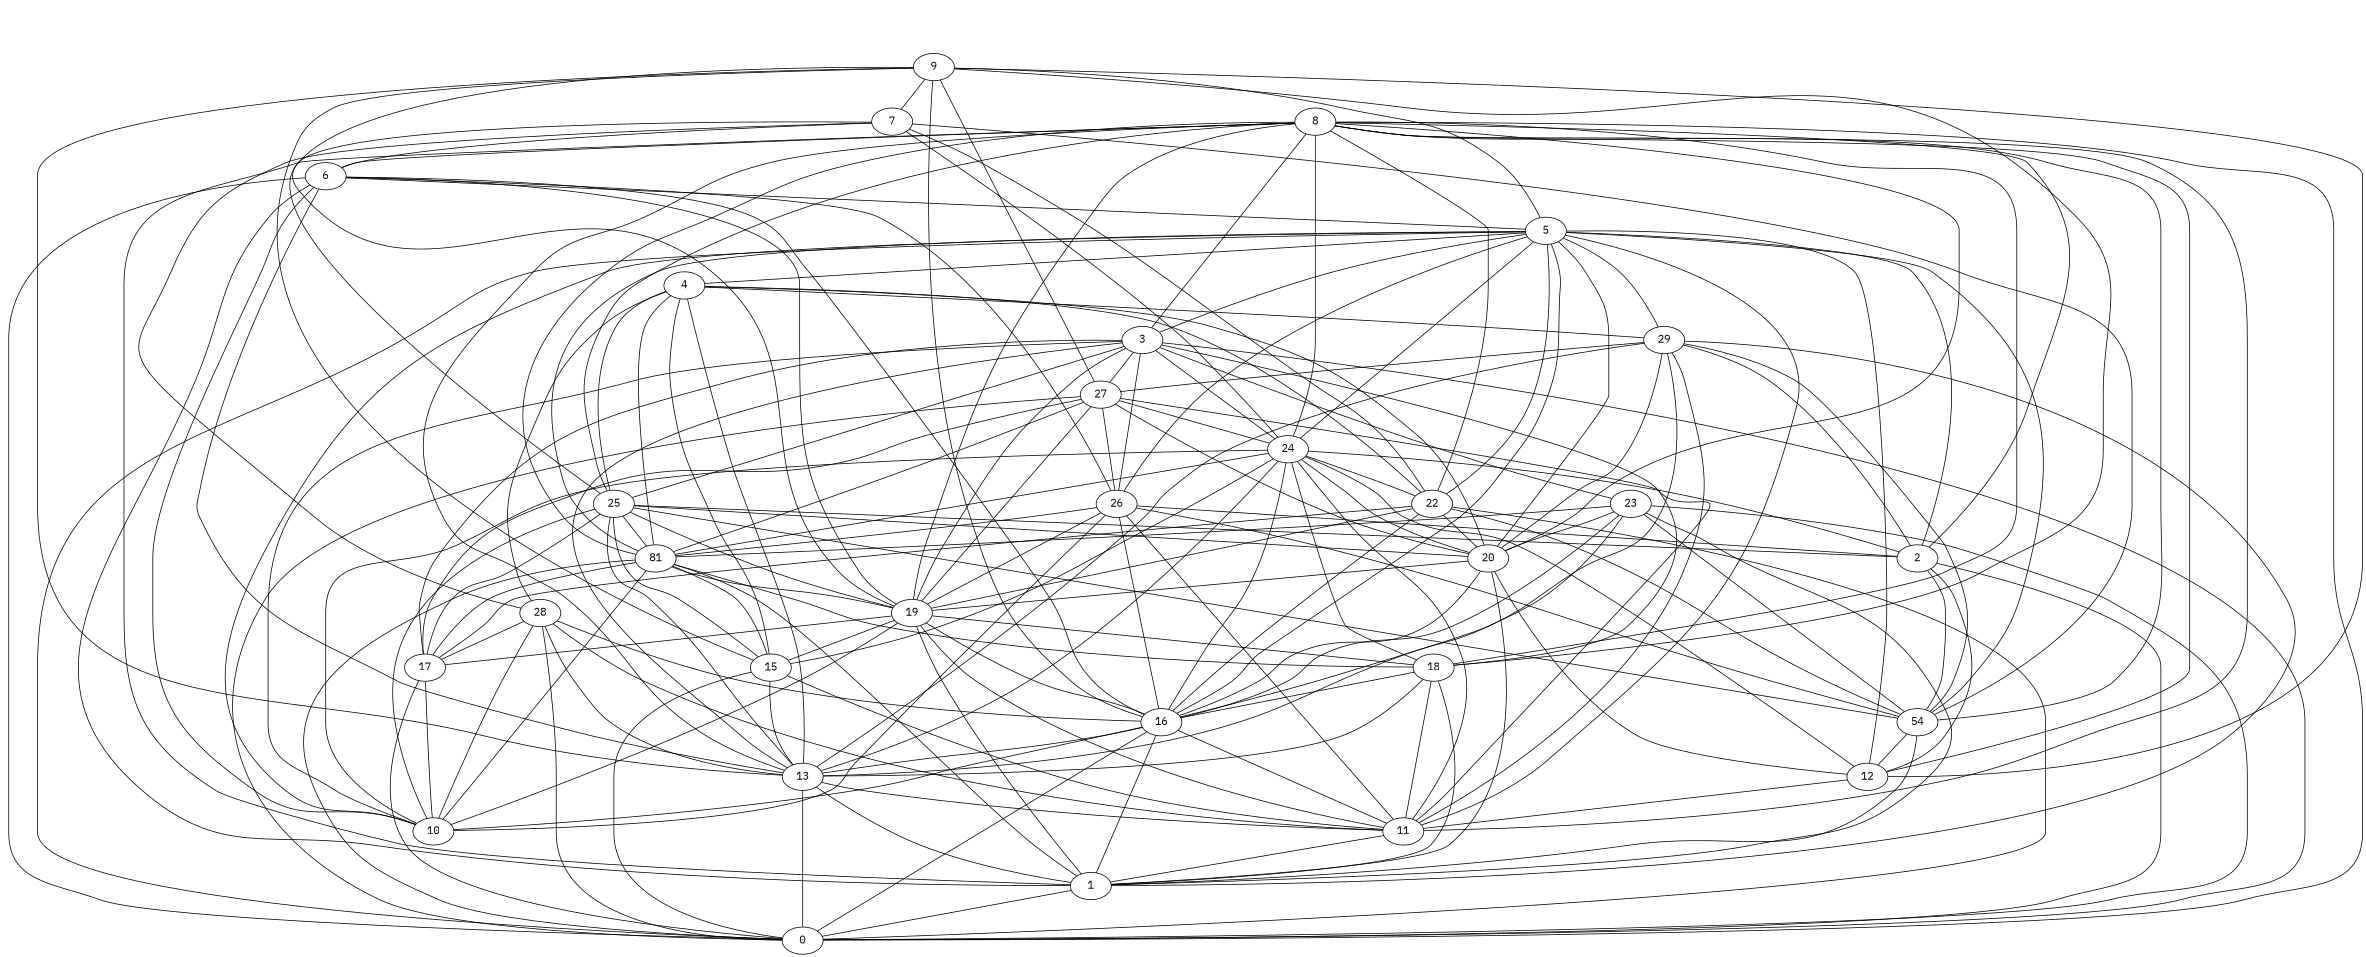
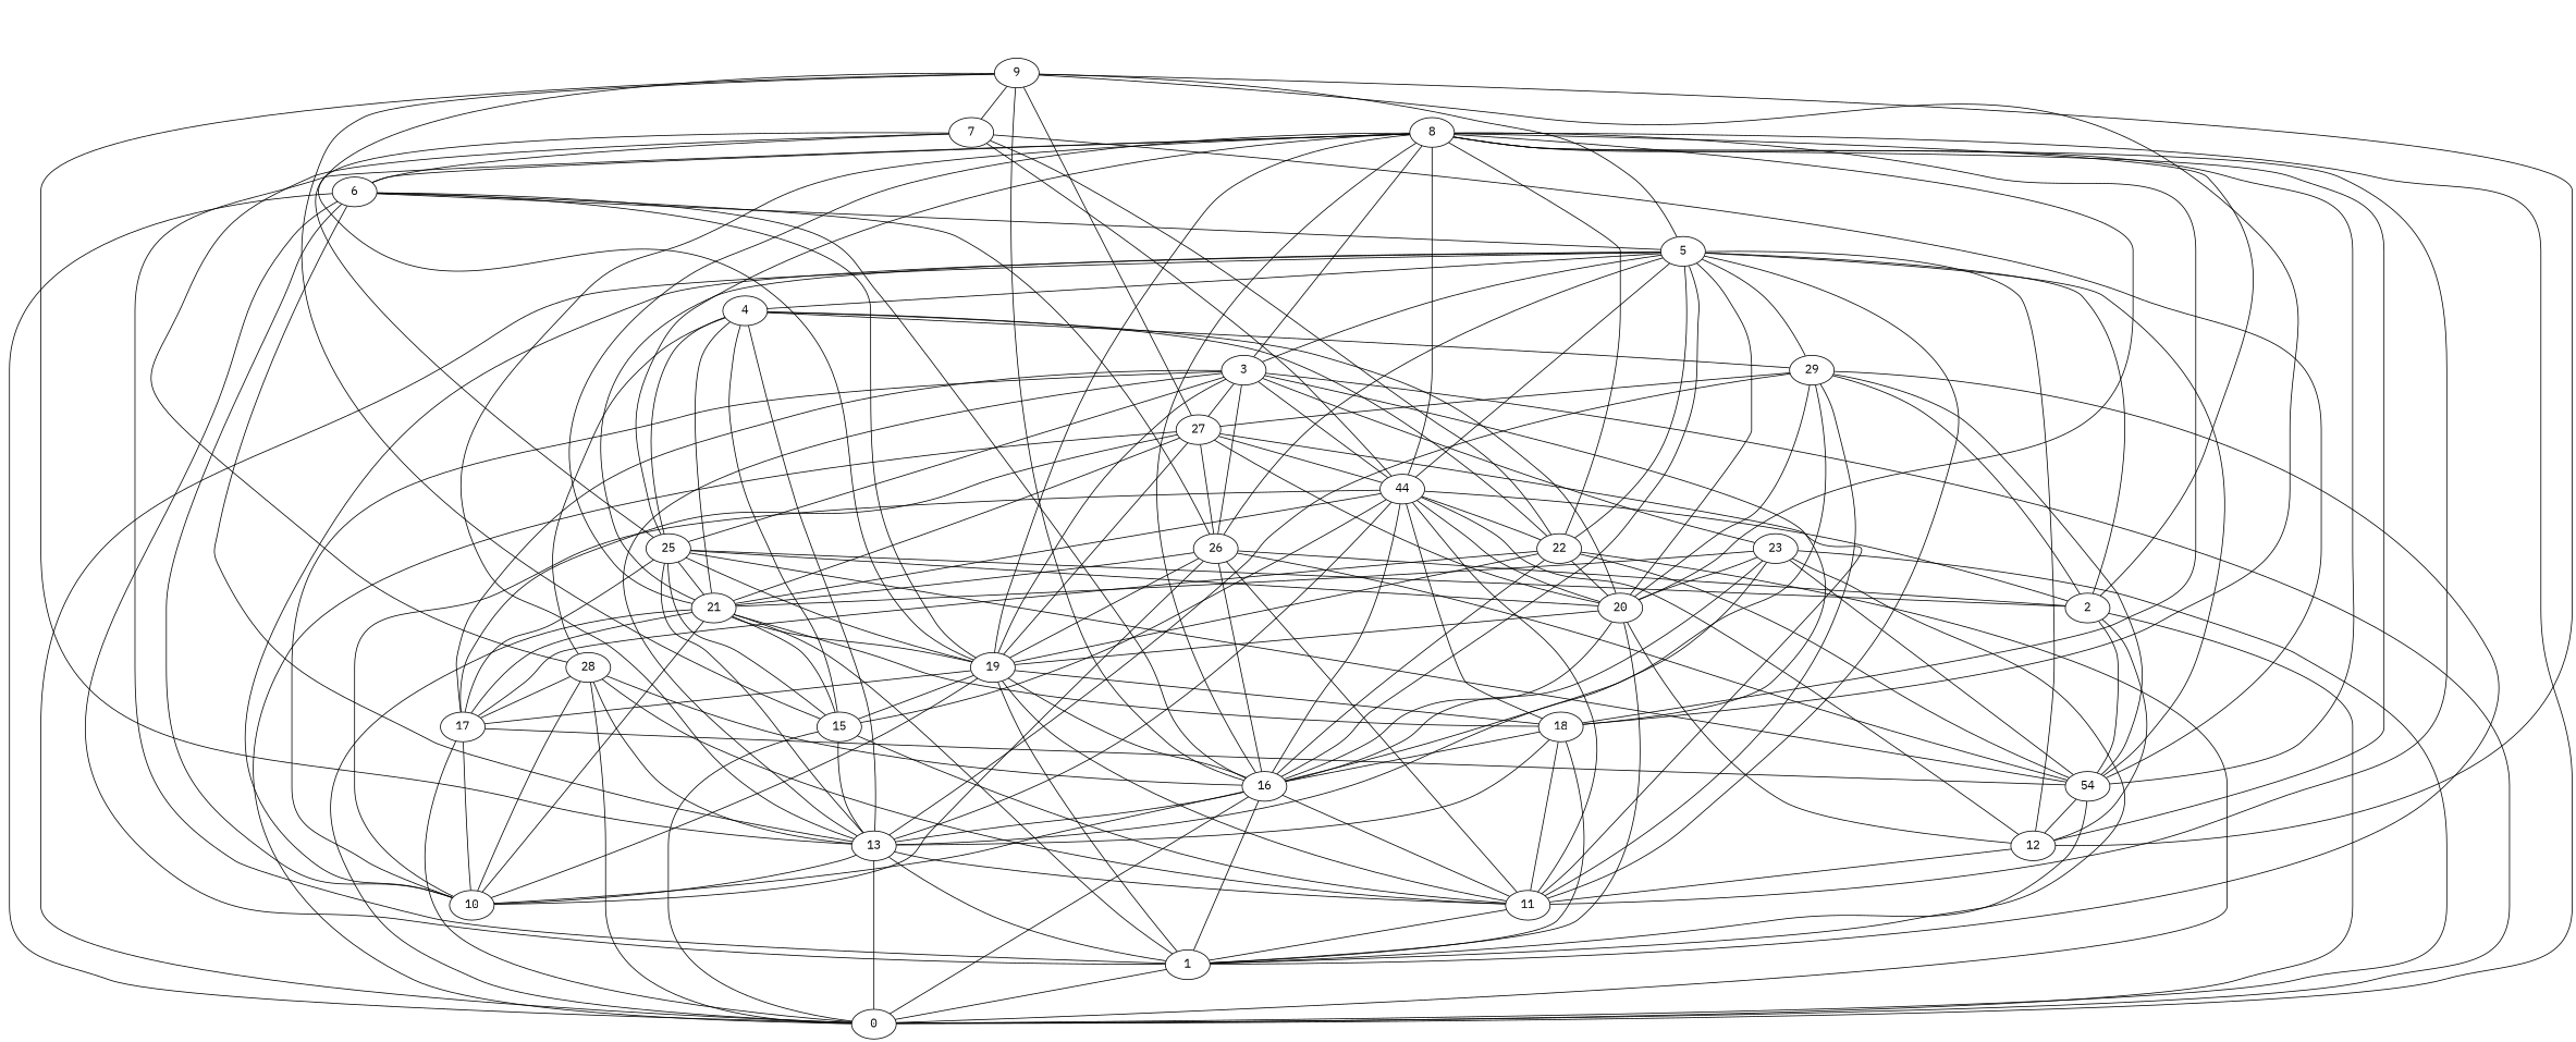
  digraph {
    fontname="IBM Plex Mono"
    node [fontname="IBM Plex Mono"]
    edge [color=black dir=none fontname="IBM Plex Mono"]
    12
    11
    1
    0
    9
    13
    27
    18
    19
    16
    5
    15
    7
    10
    17
    26
-   21 [label=81]
-   24
+   21
+   24 [label=44]
    20
    22
    n21 [label=54]
    2
    6
    3
    23
    25
    8
    29
    4
    28
    subgraph sub_1 {
      12
      11
      1
      0
      9
      13
      27
      18
      19
      16
      5
      15
      7
      10
      17
      26
      21
      24
      20
      22
      n21
      2
      6
      3
      23
      25
      8
      29
      4
      28
    }
    12 -> 11
    11 -> 1
    1 -> 0
    9 -> 12
    9 -> 13
    9 -> 27
    9 -> 18
    9 -> 19
    9 -> 16
    9 -> 5
    9 -> 15
    9 -> 7
    13 -> 11
    13 -> 1
    13 -> 0
-   25 -> 10
+   13 -> 10
    27 -> 11
    27 -> 0
    27 -> 19
    27 -> 17
    27 -> 26
    27 -> 21
    27 -> 24
    27 -> 20
    18 -> 11
    18 -> 1
    18 -> 13
    18 -> 16
    19 -> 11
    19 -> 1
    19 -> 18
    19 -> 16
    19 -> 15
    19 -> 10
    19 -> 17
    16 -> 11
    16 -> 1
    16 -> 0
    16 -> 13
    16 -> 10
    5 -> 12
    5 -> 11
    5 -> 0
    5 -> 16
    5 -> 10
    5 -> 26
    5 -> 21
    5 -> 24
    5 -> 20
    5 -> 22
    5 -> n21
    5 -> 2
    5 -> 3
    5 -> 29
    5 -> 4
    15 -> 11
    15 -> 0
    15 -> 13
    7 -> 24
    7 -> 22
    7 -> n21
    7 -> 6
    7 -> 25
    7 -> 28
    17 -> 0
    17 -> 10
+   17 -> n21
    26 -> 11
    26 -> 19
    26 -> 16
    26 -> 10
    26 -> 21
    26 -> n21
    26 -> 2
    21 -> 1
    21 -> 0
    21 -> 18
    21 -> 19
    21 -> 15
    21 -> 10
    21 -> 17
    24 -> 12
    24 -> 11
    24 -> 13
    24 -> 18
    24 -> 16
    24 -> 15
    24 -> 10
    24 -> 21
    24 -> 20
    24 -> 22
    24 -> 2
    20 -> 12
    20 -> 1
    20 -> 19
    20 -> 16
    22 -> 0
    22 -> 19
    22 -> 16
    22 -> 17
    22 -> 20
    22 -> n21
    n21 -> 12
    n21 -> 1
    2 -> 12
    2 -> 0
    2 -> n21
    6 -> 1
    6 -> 0
    6 -> 13
    6 -> 19
    6 -> 16
    6 -> 5
    6 -> 10
    6 -> 26
    3 -> 0
    3 -> 13
    3 -> 27
    3 -> 18
    3 -> 19
    3 -> 10
    3 -> 17
    3 -> 26
    3 -> 24
    3 -> 23
    3 -> 25
    23 -> 1
    23 -> 0
    23 -> 13
    23 -> 16
    23 -> 21
    23 -> 20
    23 -> n21
    25 -> 13
    25 -> 19
    25 -> 15
    25 -> 17
    25 -> 21
    25 -> 20
    25 -> n21
    25 -> 2
    8 -> 12
    8 -> 11
    8 -> 1
    8 -> 0
    8 -> 13
    8 -> 18
    8 -> 19
+   8 -> 16
    8 -> 21
    8 -> 24
    8 -> 20
    8 -> 22
    8 -> n21
    8 -> 2
    8 -> 6
    8 -> 3
    8 -> 25
    29 -> 11
    29 -> 1
    29 -> 13
    29 -> 27
    29 -> 16
    29 -> 20
    29 -> n21
    29 -> 2
    4 -> 13
    4 -> 15
    4 -> 21
    4 -> 20
    4 -> 22
    4 -> 25
    4 -> 29
    4 -> 28
    28 -> 11
    28 -> 0
    28 -> 13
    28 -> 16
    28 -> 10
    28 -> 17
  }
